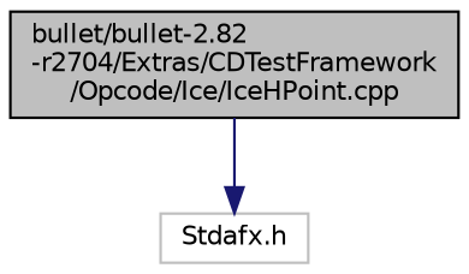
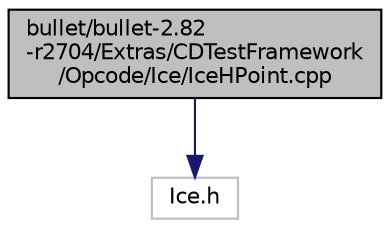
  digraph {
    node [fontname=Helvetica fontsize=10 shape=record style=filled]
    n1 [color=black fillcolor=grey75 fontcolor=black height=0.2 label="bullet/bullet-2.82\l-r2704/Extras/CDTestFramework\l/Opcode/Ice/IceHPoint.cpp" width=0.4]
-   n2 [color=grey75 fillcolor=white height=0.2 label="Stdafx.h" width=0.4]
+   n2 [color=grey75 fillcolor=white height=0.2 label="Ice.h" width=0.4]
    n1 -> n2 [color=midnightblue fontname=Helvetica fontsize=10 labelfontname=Helvetica labelfontsize=10 style=solid]
  }
